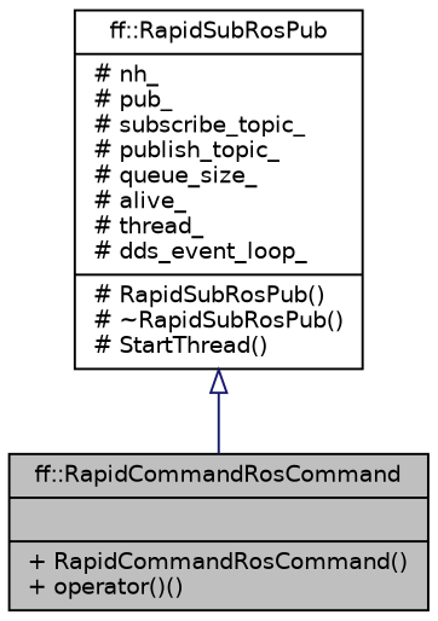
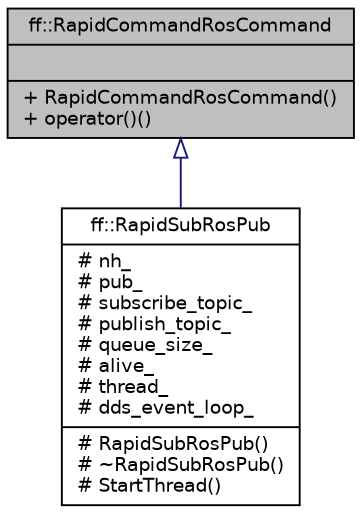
  digraph {
    node [color=black fontname=Helvetica fontsize=10 shape=record style=filled]
    n1 [fillcolor=grey75 fontcolor=black height=0.2 label="{ff::RapidCommandRosCommand\n||+ RapidCommandRosCommand()\l+ operator()()\l}" width=0.4]
    n2 [fillcolor=white height=0.2 label="{ff::RapidSubRosPub\n|# nh_\l# pub_\l# subscribe_topic_\l# publish_topic_\l# queue_size_\l# alive_\l# thread_\l# dds_event_loop_\l|# RapidSubRosPub()\l# ~RapidSubRosPub()\l# StartThread()\l}" width=0.4]
-   n2 -> n1 [arrowtail=onormal color=midnightblue dir=back fontname=Helvetica fontsize=10 labelfontname=Helvetica labelfontsize=10 style=solid]
+   n1 -> n2 [arrowtail=onormal color=midnightblue dir=back fontname=Helvetica fontsize=10 labelfontname=Helvetica labelfontsize=10 style=solid]
  }
